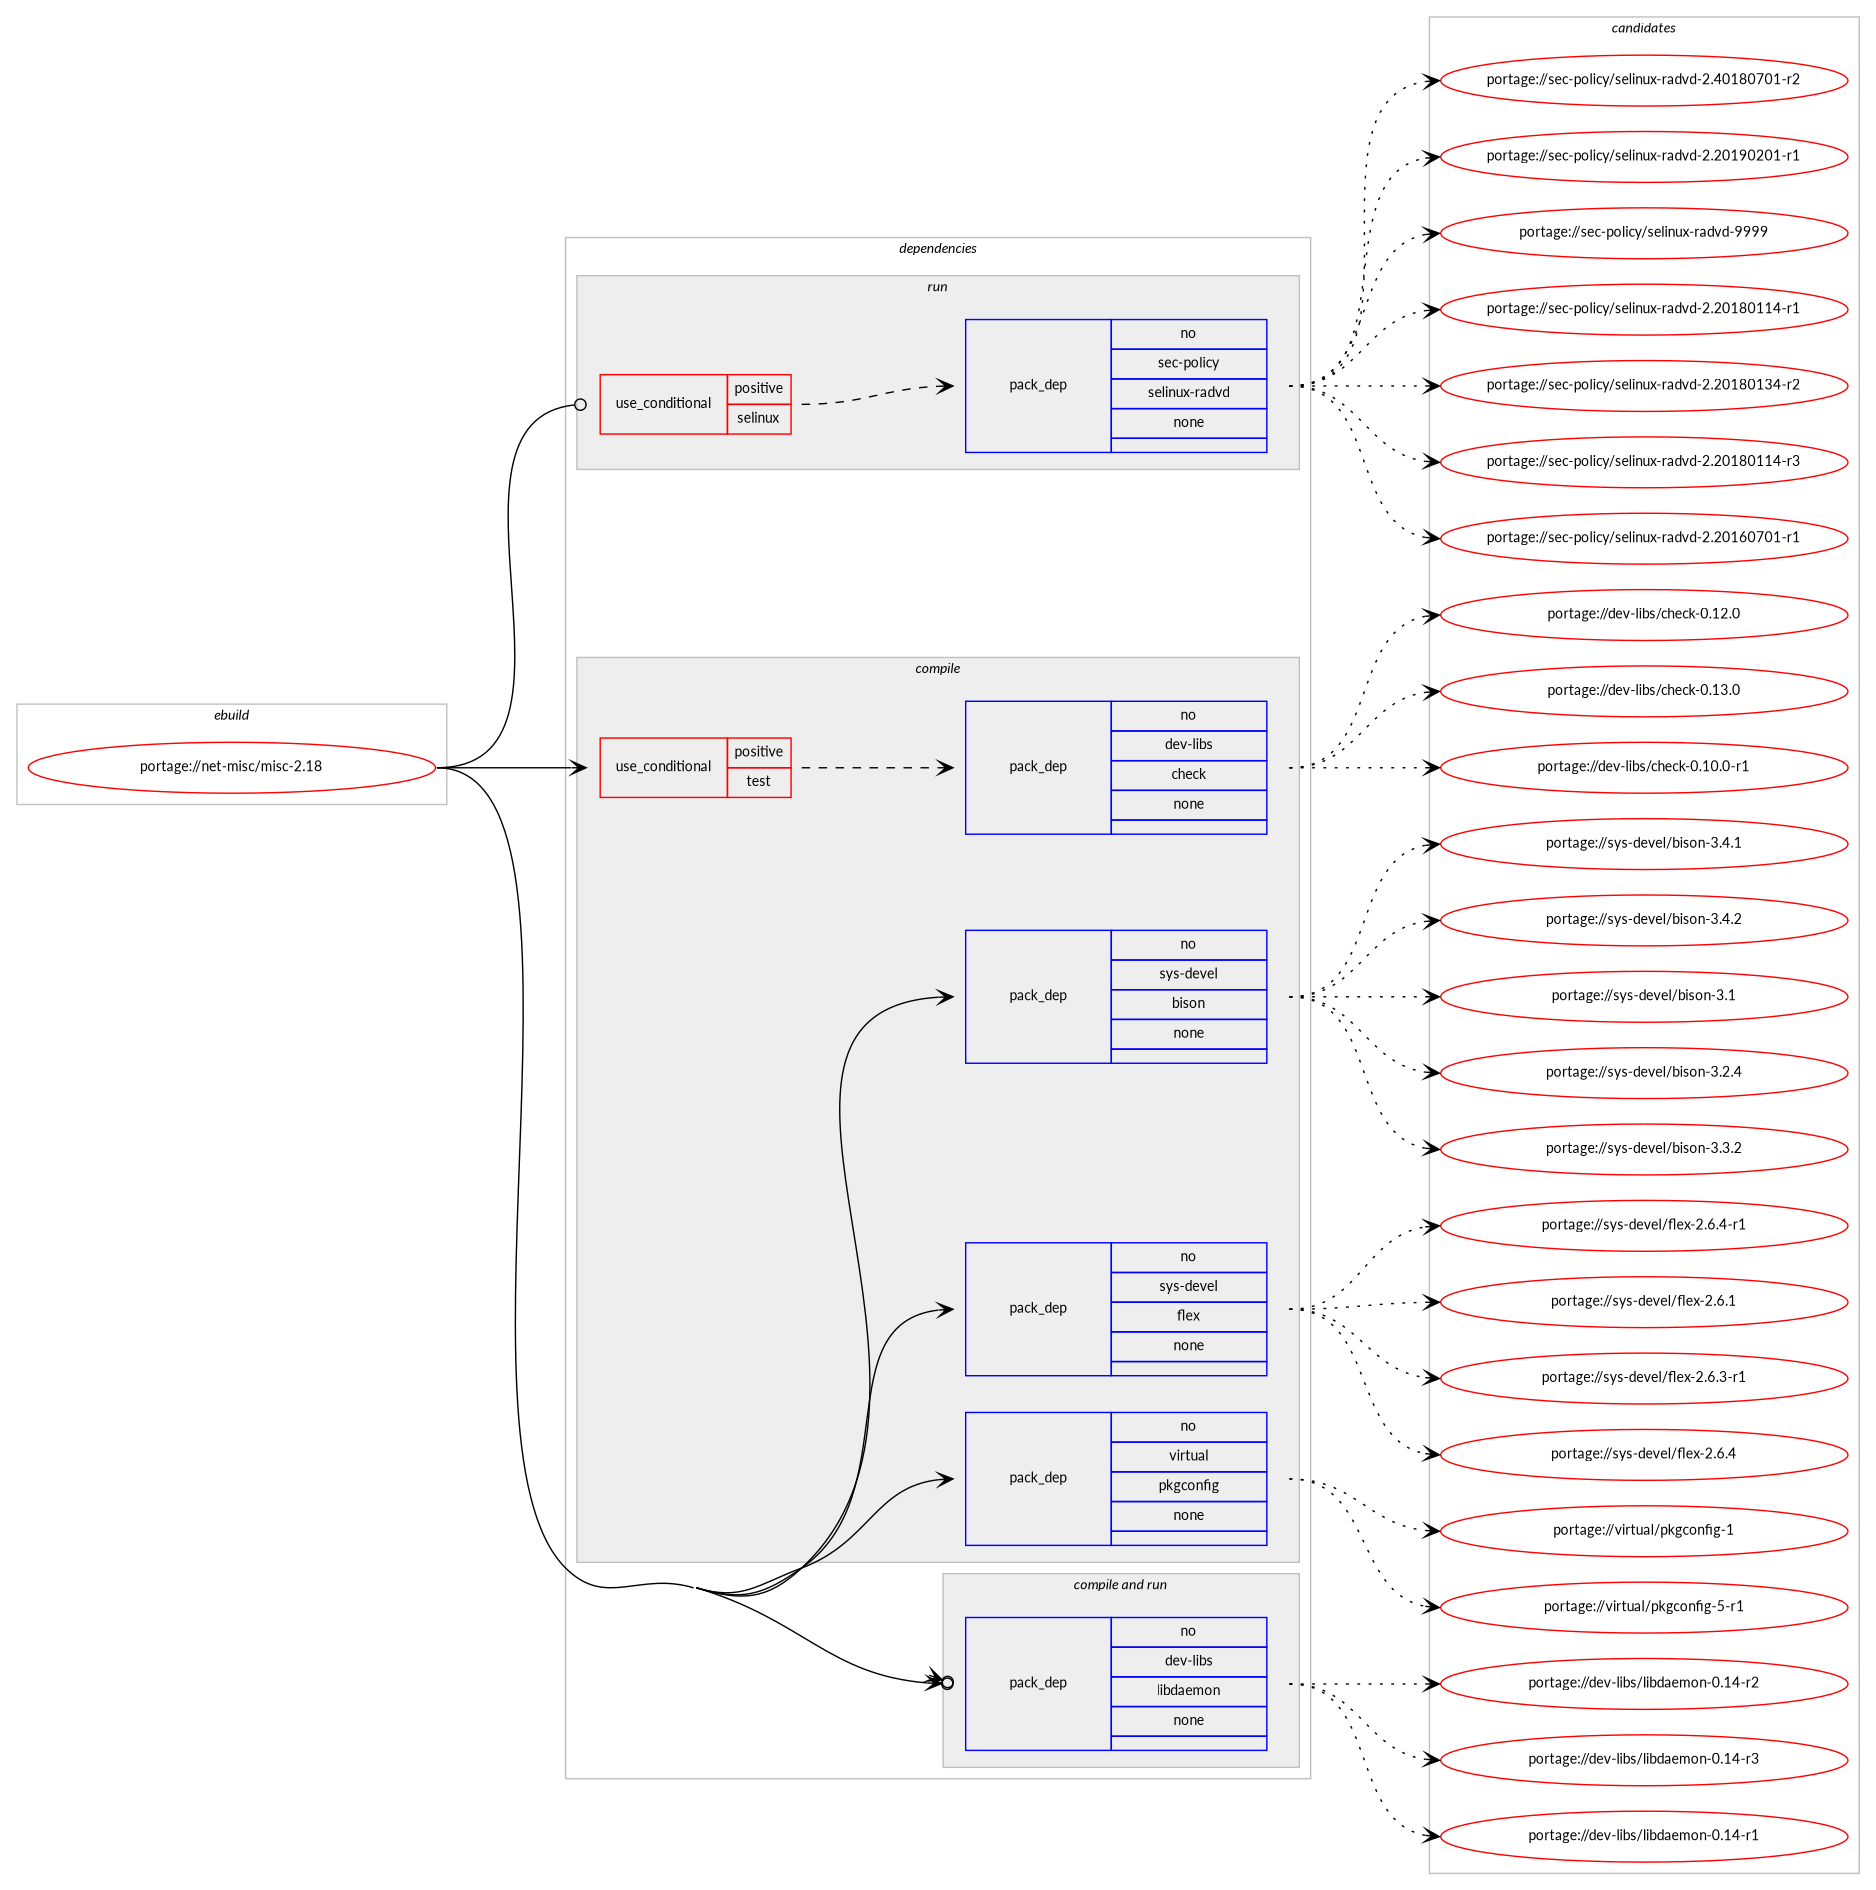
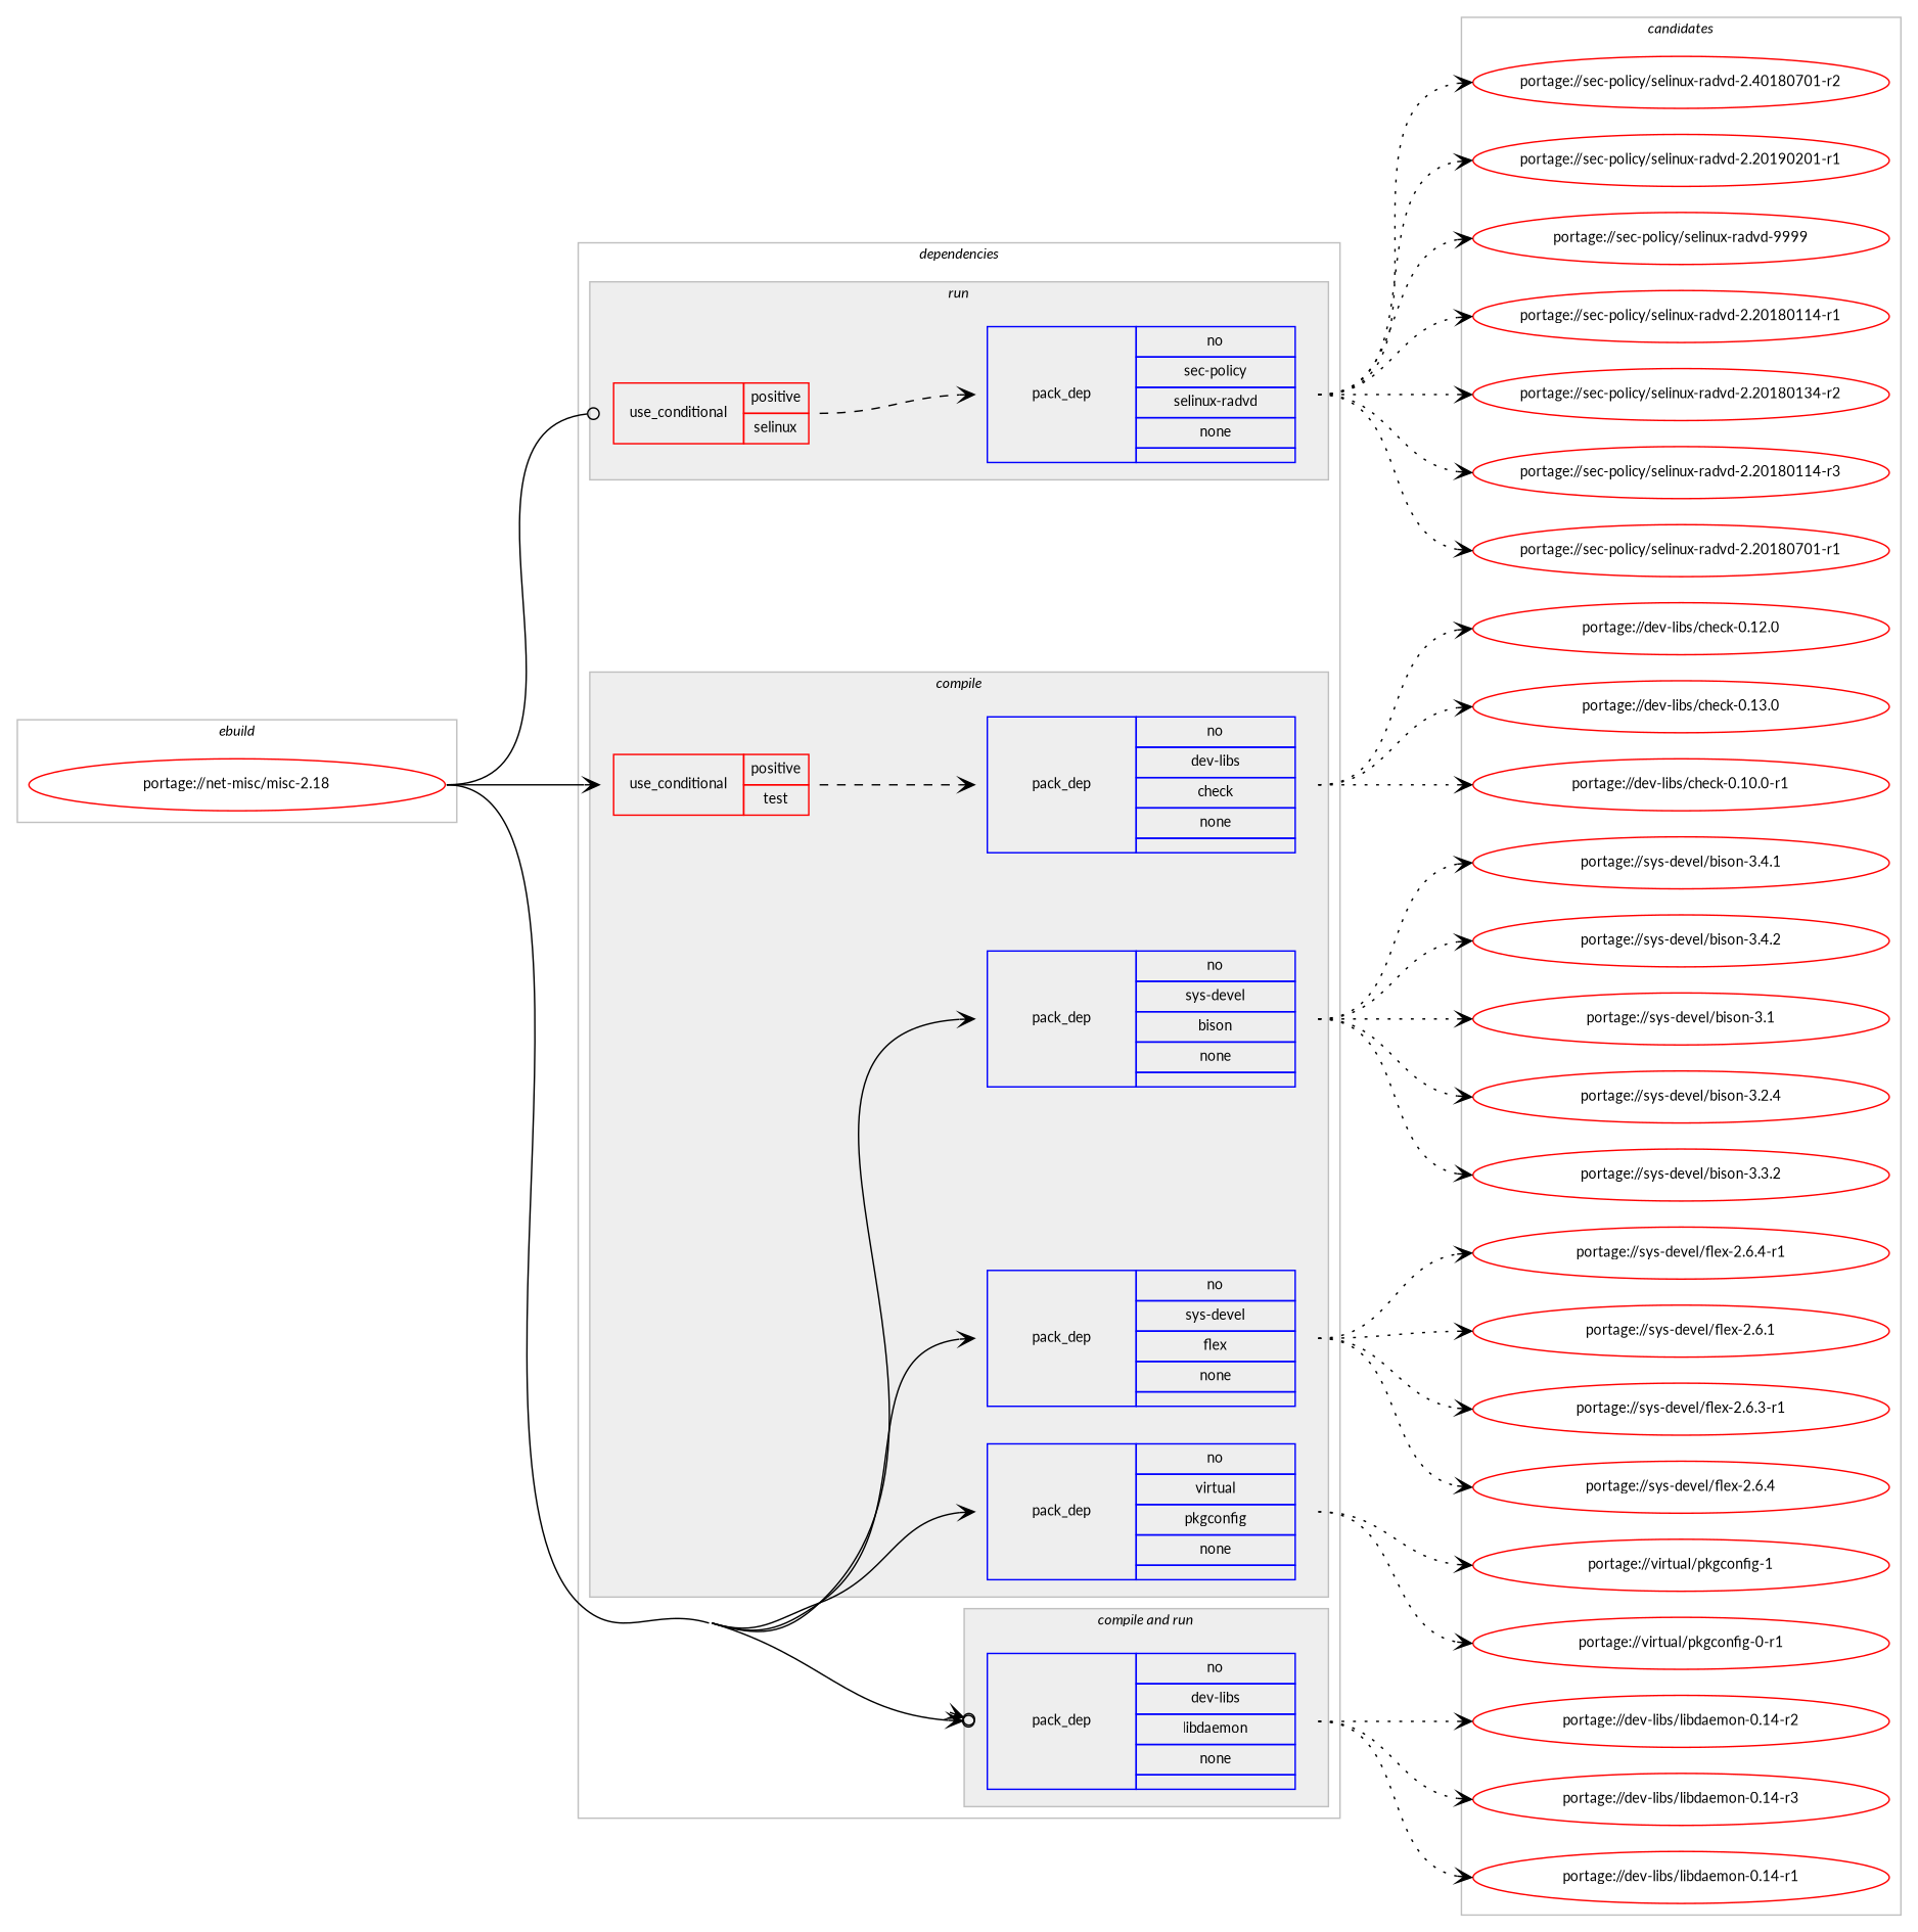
  digraph {
    compound=true
    concentrate=true
    fontname=Lato
    fontsize=10
    newrank=true
    rankdir=LR
    ranksep=1.5
    node [color=red fontname=Lato fontsize=10]
    edge [arrowhead=vee fontname=Lato headport=w style=dotted tailport=e weight=100]
    n1 [label="portage://net-misc/misc-2.18" width=4]
    n2 [color=blue label=<<TABLE BORDER="0" CELLBORDER="1" CELLSPACING="0" CELLPADDING="4" WIDTH="220"><TR><TD ROWSPAN="6" CELLPADDING="30">pack_dep</TD></TR><TR><TD WIDTH="110">no</TD></TR><TR><TD>dev-libs</TD></TR><TR><TD>check</TD></TR><TR><TD>none</TD></TR><TR><TD></TD></TR></TABLE>> shape=none]
    n3 [label=<<TABLE BORDER="0" CELLBORDER="1" CELLSPACING="0" CELLPADDING="4"><TR><TD ROWSPAN="3" CELLPADDING="10">use_conditional</TD></TR><TR><TD>positive</TD></TR><TR><TD>test</TD></TR></TABLE>> shape=none]
    n4 [color=blue label=<<TABLE BORDER="0" CELLBORDER="1" CELLSPACING="0" CELLPADDING="4" WIDTH="220"><TR><TD ROWSPAN="6" CELLPADDING="30">pack_dep</TD></TR><TR><TD WIDTH="110">no</TD></TR><TR><TD>sys-devel</TD></TR><TR><TD>bison</TD></TR><TR><TD>none</TD></TR><TR><TD></TD></TR></TABLE>> shape=none]
    n5 [color=blue label=<<TABLE BORDER="0" CELLBORDER="1" CELLSPACING="0" CELLPADDING="4" WIDTH="220"><TR><TD ROWSPAN="6" CELLPADDING="30">pack_dep</TD></TR><TR><TD WIDTH="110">no</TD></TR><TR><TD>sys-devel</TD></TR><TR><TD>flex</TD></TR><TR><TD>none</TD></TR><TR><TD></TD></TR></TABLE>> shape=none]
    n6 [color=blue label=<<TABLE BORDER="0" CELLBORDER="1" CELLSPACING="0" CELLPADDING="4" WIDTH="220"><TR><TD ROWSPAN="6" CELLPADDING="30">pack_dep</TD></TR><TR><TD WIDTH="110">no</TD></TR><TR><TD>virtual</TD></TR><TR><TD>pkgconfig</TD></TR><TR><TD>none</TD></TR><TR><TD></TD></TR></TABLE>> shape=none]
    n7 [color=blue label=<<TABLE BORDER="0" CELLBORDER="1" CELLSPACING="0" CELLPADDING="4" WIDTH="220"><TR><TD ROWSPAN="6" CELLPADDING="30">pack_dep</TD></TR><TR><TD WIDTH="110">no</TD></TR><TR><TD>dev-libs</TD></TR><TR><TD>libdaemon</TD></TR><TR><TD>none</TD></TR><TR><TD></TD></TR></TABLE>> shape=none]
    n8 [color=blue label=<<TABLE BORDER="0" CELLBORDER="1" CELLSPACING="0" CELLPADDING="4" WIDTH="220"><TR><TD ROWSPAN="6" CELLPADDING="30">pack_dep</TD></TR><TR><TD WIDTH="110">no</TD></TR><TR><TD>sec-policy</TD></TR><TR><TD>selinux-radvd</TD></TR><TR><TD>none</TD></TR><TR><TD></TD></TR></TABLE>> shape=none]
    n9 [label=<<TABLE BORDER="0" CELLBORDER="1" CELLSPACING="0" CELLPADDING="4"><TR><TD ROWSPAN="3" CELLPADDING="10">use_conditional</TD></TR><TR><TD>positive</TD></TR><TR><TD>selinux</TD></TR></TABLE>> shape=none]
    n10 [label="portage://dev-libs/check-0.10.0-r1" width=4]
    n11 [label="portage://dev-libs/check-0.12.0" width=4]
    n12 [label="portage://dev-libs/check-0.13.0" width=4]
    n13 [label="portage://sys-devel/bison-3.1" width=4]
    n14 [label="portage://sys-devel/bison-3.2.4" width=4]
    n15 [label="portage://sys-devel/bison-3.3.2" width=4]
    n16 [label="portage://sys-devel/bison-3.4.1" width=4]
    n17 [label="portage://sys-devel/bison-3.4.2" width=4]
    n18 [label="portage://sys-devel/flex-2.6.1" width=4]
    n19 [label="portage://sys-devel/flex-2.6.3-r1" width=4]
    n20 [label="portage://sys-devel/flex-2.6.4" width=4]
    n21 [label="portage://sys-devel/flex-2.6.4-r1" width=4]
-   n22 [label="portage://virtual/pkgconfig-5-r1" width=4]
+   n22 [label="portage://virtual/pkgconfig-0-r1" width=4]
    n23 [label="portage://virtual/pkgconfig-1" width=4]
    n24 [label="portage://dev-libs/libdaemon-0.14-r1" width=4]
    n25 [label="portage://dev-libs/libdaemon-0.14-r2" width=4]
    n26 [label="portage://dev-libs/libdaemon-0.14-r3" width=4]
    n27 [label="portage://sec-policy/selinux-radvd-2.20180114-r1" width=4]
    n28 [label="portage://sec-policy/selinux-radvd-2.20180134-r2" width=4]
    n29 [label="portage://sec-policy/selinux-radvd-2.20180114-r3" width=4]
-   n30 [label="portage://sec-policy/selinux-radvd-2.20160701-r1" width=4]
+   n30 [label="portage://sec-policy/selinux-radvd-2.20180701-r1" width=4]
    n31 [label="portage://sec-policy/selinux-radvd-2.40180701-r2" width=4]
    n32 [label="portage://sec-policy/selinux-radvd-2.20190201-r1" width=4]
    n33 [label="portage://sec-policy/selinux-radvd-9999" width=4]
    subgraph cluster_1 {
      color=gray
      label=<<i>ebuild</i>>
      rank=same
      n1
    }
    subgraph cluster_2 {
      color=gray
      label=<<i>dependencies</i>>
      subgraph cluster_3 {
        color=gray
        fillcolor="#eeeeee"
        label=<<i>compile</i>>
        style=filled
        subgraph sub_4 {
          color=gray
          fillcolor="#eeeeee"
          label=<<i>compile</i>>
          style=filled
          n3
          subgraph sub_5 {
            color=gray
            fillcolor="#eeeeee"
            label=<<i>compile</i>>
            style=filled
            n2
          }
        }
        subgraph sub_6 {
          color=gray
          fillcolor="#eeeeee"
          label=<<i>compile</i>>
          style=filled
          n4
        }
        subgraph sub_7 {
          color=gray
          fillcolor="#eeeeee"
          label=<<i>compile</i>>
          style=filled
          n5
        }
        subgraph sub_8 {
          color=gray
          fillcolor="#eeeeee"
          label=<<i>compile</i>>
          style=filled
          n6
        }
      }
      subgraph cluster_9 {
        color=gray
        fillcolor="#eeeeee"
        label=<<i>compile and run</i>>
        style=filled
        subgraph sub_10 {
          color=gray
          fillcolor="#eeeeee"
          label=<<i>compile and run</i>>
          style=filled
          n7
        }
      }
      subgraph cluster_11 {
        color=gray
        fillcolor="#eeeeee"
        label=<<i>run</i>>
        style=filled
        subgraph sub_12 {
          color=gray
          fillcolor="#eeeeee"
          label=<<i>run</i>>
          style=filled
          n9
          subgraph sub_13 {
            color=gray
            fillcolor="#eeeeee"
            label=<<i>run</i>>
            style=filled
            n8
          }
        }
      }
    }
    subgraph cluster_14 {
      color=gray
      label=<<i>candidates</i>>
      rank=same
      subgraph sub_15 {
        color=black
        label=<<i>candidates</i>>
        nodesep=1
        rank=same
        n10
        n11
        n12
      }
      subgraph sub_16 {
        color=black
        label=<<i>candidates</i>>
        nodesep=1
        rank=same
        n13
        n14
        n15
        n16
        n17
      }
      subgraph sub_17 {
        color=black
        label=<<i>candidates</i>>
        nodesep=1
        rank=same
        n18
        n19
        n20
        n21
      }
      subgraph sub_18 {
        color=black
        label=<<i>candidates</i>>
        nodesep=1
        rank=same
        n22
        n23
      }
      subgraph sub_19 {
        color=black
        label=<<i>candidates</i>>
        nodesep=1
        rank=same
        n24
        n25
        n26
      }
      subgraph sub_20 {
        color=black
        label=<<i>candidates</i>>
        nodesep=1
        rank=same
        n27
        n28
        n29
        n30
        n31
        n32
        n33
      }
    }
    n1 -> n3 [style=solid weight=20]
    n1 -> n4 [style=solid weight=20]
    n1 -> n5 [style=solid weight=20]
    n1 -> n6 [style=solid weight=20]
    n1 -> n7 [arrowhead=odotvee style=solid weight=20]
    n1 -> n9 [arrowhead=odot style=solid weight=20]
    n2 -> n10
    n2 -> n11
    n2 -> n12
    n3 -> n2 [style=dashed weight=20]
    n4 -> n13
    n4 -> n14
    n4 -> n15
    n4 -> n16
    n4 -> n17
    n5 -> n18
    n5 -> n19
    n5 -> n20
    n5 -> n21
    n6 -> n22
    n6 -> n23
    n7 -> n24
    n7 -> n25
    n7 -> n26
    n8 -> n27
    n8 -> n28
    n8 -> n29
    n8 -> n30
    n8 -> n31
    n8 -> n32
    n8 -> n33
    n9 -> n8 [style=dashed weight=20]
  }
